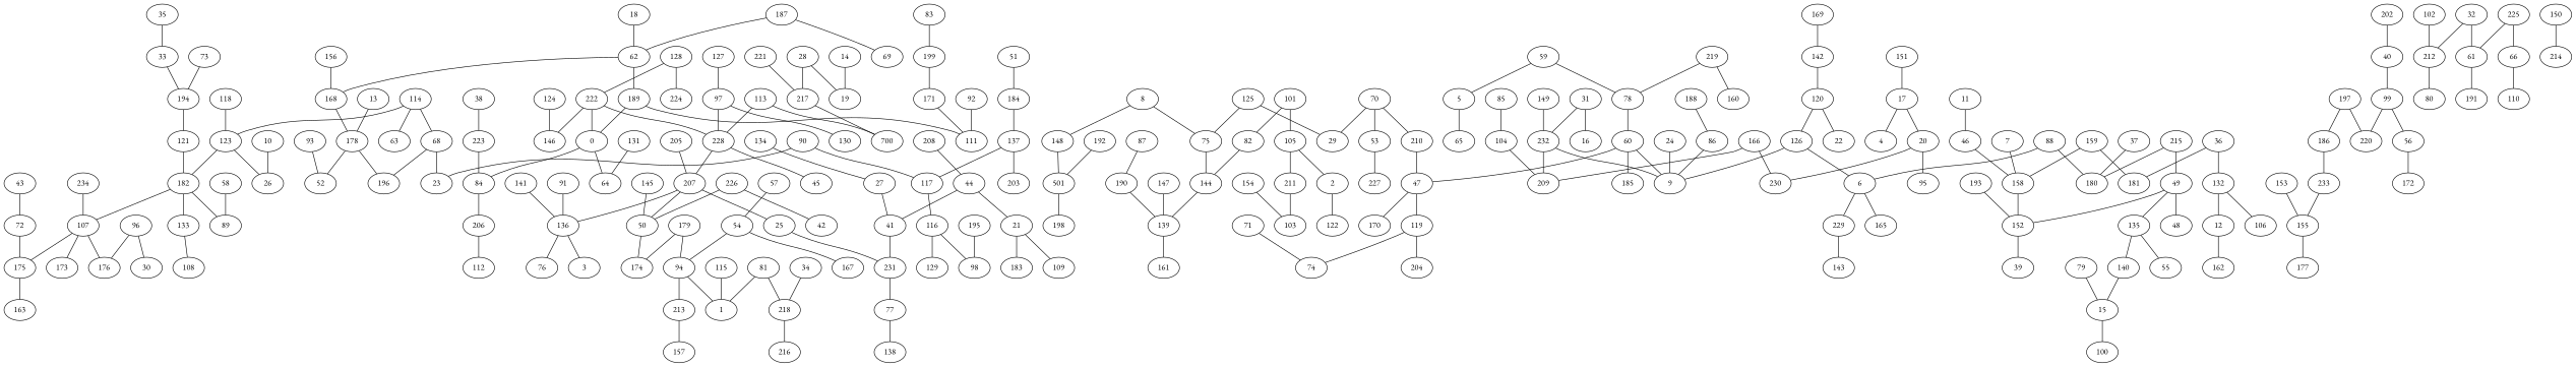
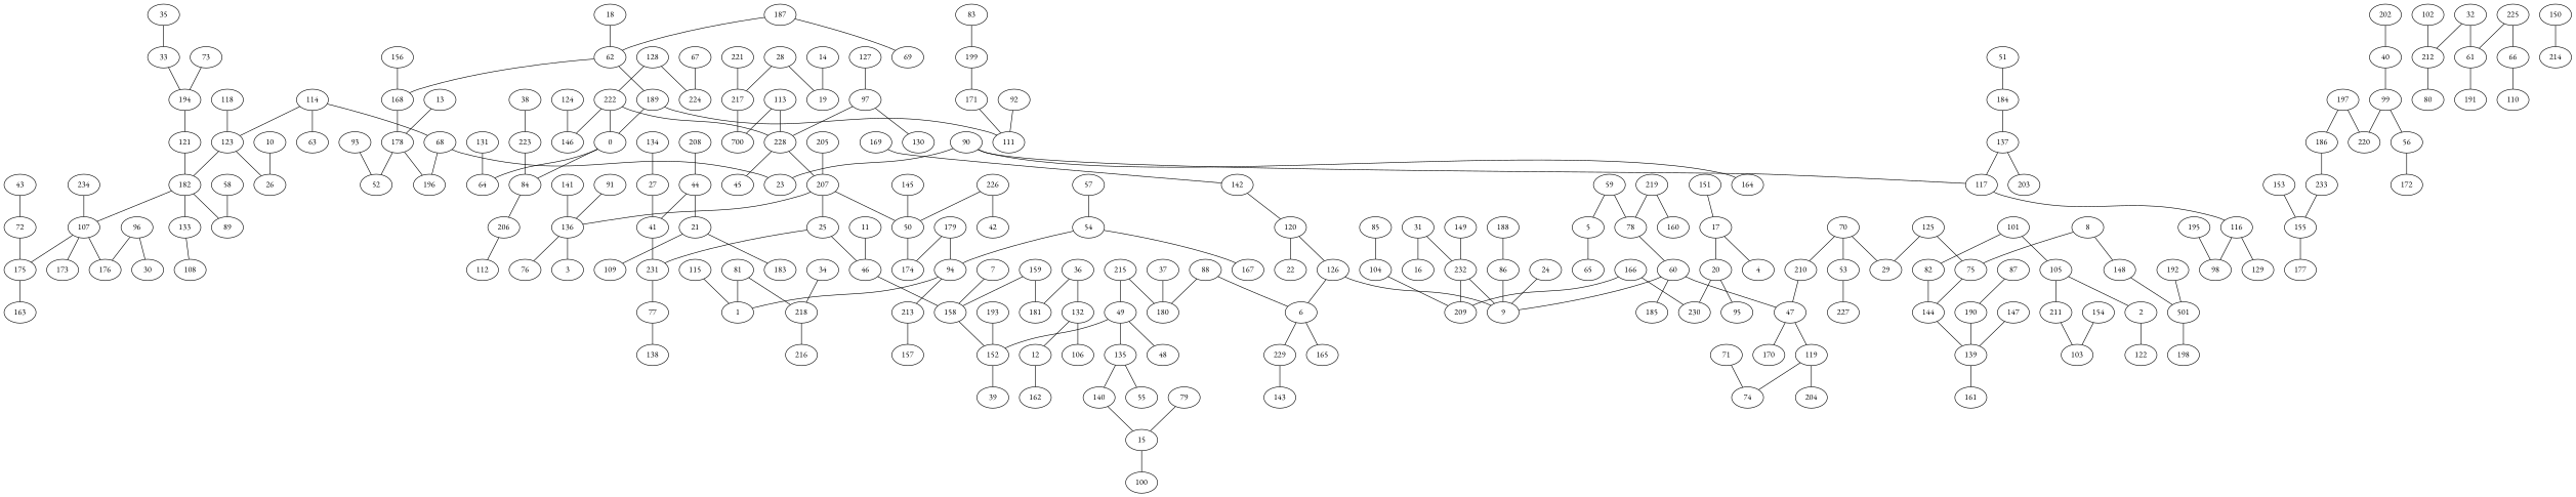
  strict graph {
    fontname="EB Garamond"
    node [fontname="EB Garamond"]
    edge [fontname="EB Garamond"]
    121
    182
    133
    107
    89
    108
    176
    175
    173
    136
    76
    3
    14
    19
    190
    139
    161
    68
    196
    23
    36
    132
    181
    12
    106
    162
    178
    52
    35
    33
    194
    222
    146
    228
    0
    207
    45
    84
    64
    31
    16
    232
    9
    209
    50
    25
    174
    231
    46
    6
    229
    165
    143
    233
    155
    177
    96
    30
    153
    38
    223
    206
    77
    158
    138
    114
    123
    63
    26
    88
    180
    75
    144
    90
    117
+   164
    116
    98
    129
    126
    62
    168
    189
    111
    184
    137
    203
    7
    152
    39
    193
    166
    230
    49
    135
    48
    55
    140
    56
    172
    210
    47
    170
    119
    74
    204
    79
    15
    100
    159
    215
    86
    104
    17
    20
    4
    95
    113
    n119 [label=700]
    51
    205
    99
    220
    82
    125
    29
    70
    53
    227
    128
    224
    8
    148
    n134 [label=501]
    198
    199
    171
    78
    60
    185
    101
    105
    2
    211
    122
    103
    102
    212
    80
    13
    112
    197
    186
    71
    188
    21
    183
    109
    163
    195
    93
    58
    43
    72
    28
    217
    120
    22
    151
    221
    10
    81
    218
    1
    216
    149
    142
    147
    124
    59
    5
    65
    97
    130
    61
    191
    187
    69
    11
    145
    32
    85
    134
    27
    41
    94
    213
    157
    44
    87
    225
    66
    110
    202
    40
    141
    179
    219
    160
    208
    54
    167
    234
    34
    154
    192
    156
    226
    42
    169
    37
    118
    127
    115
+   67
    92
    131
    57
    83
    91
    150
    214
    73
    18
    24
    121 -- 182
    182 -- 133
    182 -- 107
    182 -- 89
    133 -- 108
    107 -- 176
    107 -- 175
    107 -- 173
    175 -- 163
    136 -- 76
    136 -- 3
    14 -- 19
    190 -- 139
    139 -- 161
    68 -- 196
    68 -- 23
    36 -- 132
    36 -- 181
    132 -- 12
    132 -- 106
    12 -- 162
    178 -- 196
    178 -- 52
    35 -- 33
    33 -- 194
    194 -- 121
    222 -- 146
    222 -- 228
    222 -- 0
    228 -- 207
    228 -- 45
    0 -- 84
    0 -- 64
    207 -- 136
    207 -- 50
    207 -- 25
    84 -- 206
    31 -- 16
    31 -- 232
    232 -- 9
    232 -- 209
    50 -- 174
    25 -- 231
+   25 -- 46
    231 -- 77
    46 -- 158
    6 -- 229
    6 -- 165
    229 -- 143
    233 -- 155
    155 -- 177
    96 -- 176
    96 -- 30
    153 -- 155
    38 -- 223
    223 -- 84
    206 -- 112
    77 -- 138
    158 -- 152
    114 -- 68
    114 -- 123
    114 -- 63
    123 -- 182
    123 -- 26
    88 -- 6
    88 -- 180
    75 -- 144
    144 -- 139
    90 -- 23
    90 -- 117
+   90 -- 164
    117 -- 116
    116 -- 98
    116 -- 129
    126 -- 9
    126 -- 6
    62 -- 168
    62 -- 189
    168 -- 178
    189 -- 0
    189 -- 111
    184 -- 137
    137 -- 117
    137 -- 203
    7 -- 158
    152 -- 39
    193 -- 152
    166 -- 209
    166 -- 230
    49 -- 152
    49 -- 135
    49 -- 48
    135 -- 55
    135 -- 140
    140 -- 15
    56 -- 172
    210 -- 47
    47 -- 170
    47 -- 119
    119 -- 74
    119 -- 204
    79 -- 15
    15 -- 100
    159 -- 181
    159 -- 158
    215 -- 180
    215 -- 49
    86 -- 9
    104 -- 209
    17 -- 20
    17 -- 4
    20 -- 230
    20 -- 95
    113 -- 228
    113 -- n119
    51 -- 184
    205 -- 207
    99 -- 56
    99 -- 220
    82 -- 144
    125 -- 75
    125 -- 29
    70 -- 210
    70 -- 29
    70 -- 53
    53 -- 227
    128 -- 222
    128 -- 224
    8 -- 75
    8 -- 148
    148 -- n134
    n134 -- 198
    199 -- 171
    171 -- 111
    78 -- 60
    60 -- 9
    60 -- 47
    60 -- 185
    101 -- 82
    101 -- 105
    105 -- 2
    105 -- 211
    2 -- 122
    211 -- 103
    102 -- 212
    212 -- 80
    13 -- 178
    197 -- 220
    197 -- 186
    186 -- 233
    71 -- 74
    188 -- 86
    21 -- 183
    21 -- 109
    195 -- 98
    93 -- 52
    58 -- 89
    43 -- 72
    72 -- 175
    28 -- 19
    28 -- 217
    217 -- n119
    120 -- 126
    120 -- 22
    151 -- 17
    221 -- 217
    10 -- 26
    81 -- 218
    81 -- 1
    218 -- 216
    149 -- 232
    142 -- 120
    147 -- 139
    124 -- 146
    59 -- 78
    59 -- 5
    5 -- 65
    97 -- 228
    97 -- 130
    61 -- 191
    187 -- 62
    187 -- 69
    11 -- 46
    145 -- 50
    32 -- 212
    32 -- 61
    85 -- 104
    134 -- 27
    27 -- 41
    41 -- 231
    94 -- 1
    94 -- 213
    213 -- 157
    44 -- 21
    44 -- 41
    87 -- 190
    225 -- 61
    225 -- 66
    66 -- 110
    202 -- 40
    40 -- 99
    141 -- 136
    179 -- 174
    179 -- 94
    219 -- 78
    219 -- 160
    208 -- 44
    54 -- 94
    54 -- 167
    234 -- 107
    34 -- 218
    154 -- 103
    192 -- n134
    156 -- 168
    226 -- 50
    226 -- 42
    169 -- 142
    37 -- 180
    118 -- 123
    127 -- 97
    115 -- 1
+   67 -- 224
    92 -- 111
    131 -- 64
    57 -- 54
    83 -- 199
    91 -- 136
    150 -- 214
    73 -- 194
    18 -- 62
    24 -- 9
  }
